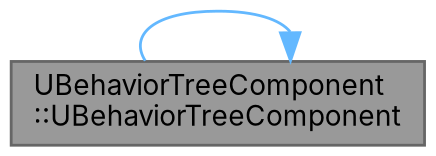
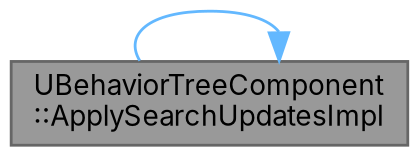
  digraph {
    rankdir=LR
    fontname=Inter
-   n1 [color=gray40 fillcolor=grey60 fontcolor=black fontname=Inter fontsize=10 height=0.2 label="UBehaviorTreeComponent\l::UBehaviorTreeComponent" shape=box style=filled width=0.4]
+   n1 [color=gray40 fillcolor=grey60 fontcolor=black fontname=Inter fontsize=10 height=0.2 label="UBehaviorTreeComponent\l::ApplySearchUpdatesImpl" shape=box style=filled width=0.4]
    n1 -> n1 [color=steelblue1 fontname=Inter fontsize=10 labelfontname=Helvetica labelfontsize=10 style=solid]
  }
